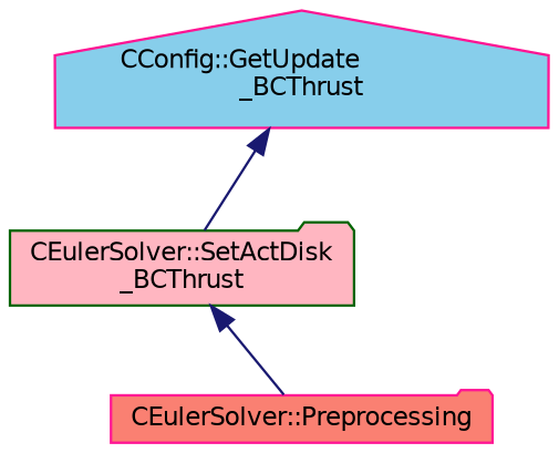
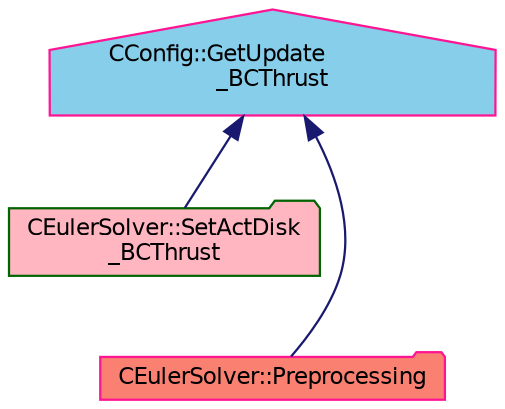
  digraph {
    rankdir=TB
    node [color=deeppink fontname=Helvetica fontsize=10 shape=folder style=filled]
    edge [color=midnightblue dir=back fontname=Helvetica fontsize=10 labelfontname=Helvetica labelfontsize=10 style=solid]
    n1 [fillcolor=skyblue fontcolor=black height=0.2 label="CConfig::GetUpdate\l_BCThrust" shape=house width=0.4]
    n2 [color=darkgreen fillcolor=lightpink height=0.2 label="CEulerSolver::SetActDisk\l_BCThrust" width=0.4]
    n3 [fillcolor=salmon height=0.2 label="CEulerSolver::Preprocessing" width=0.4]
    n1 -> n2
-   n2 -> n3
+   n1 -> n3
  }
